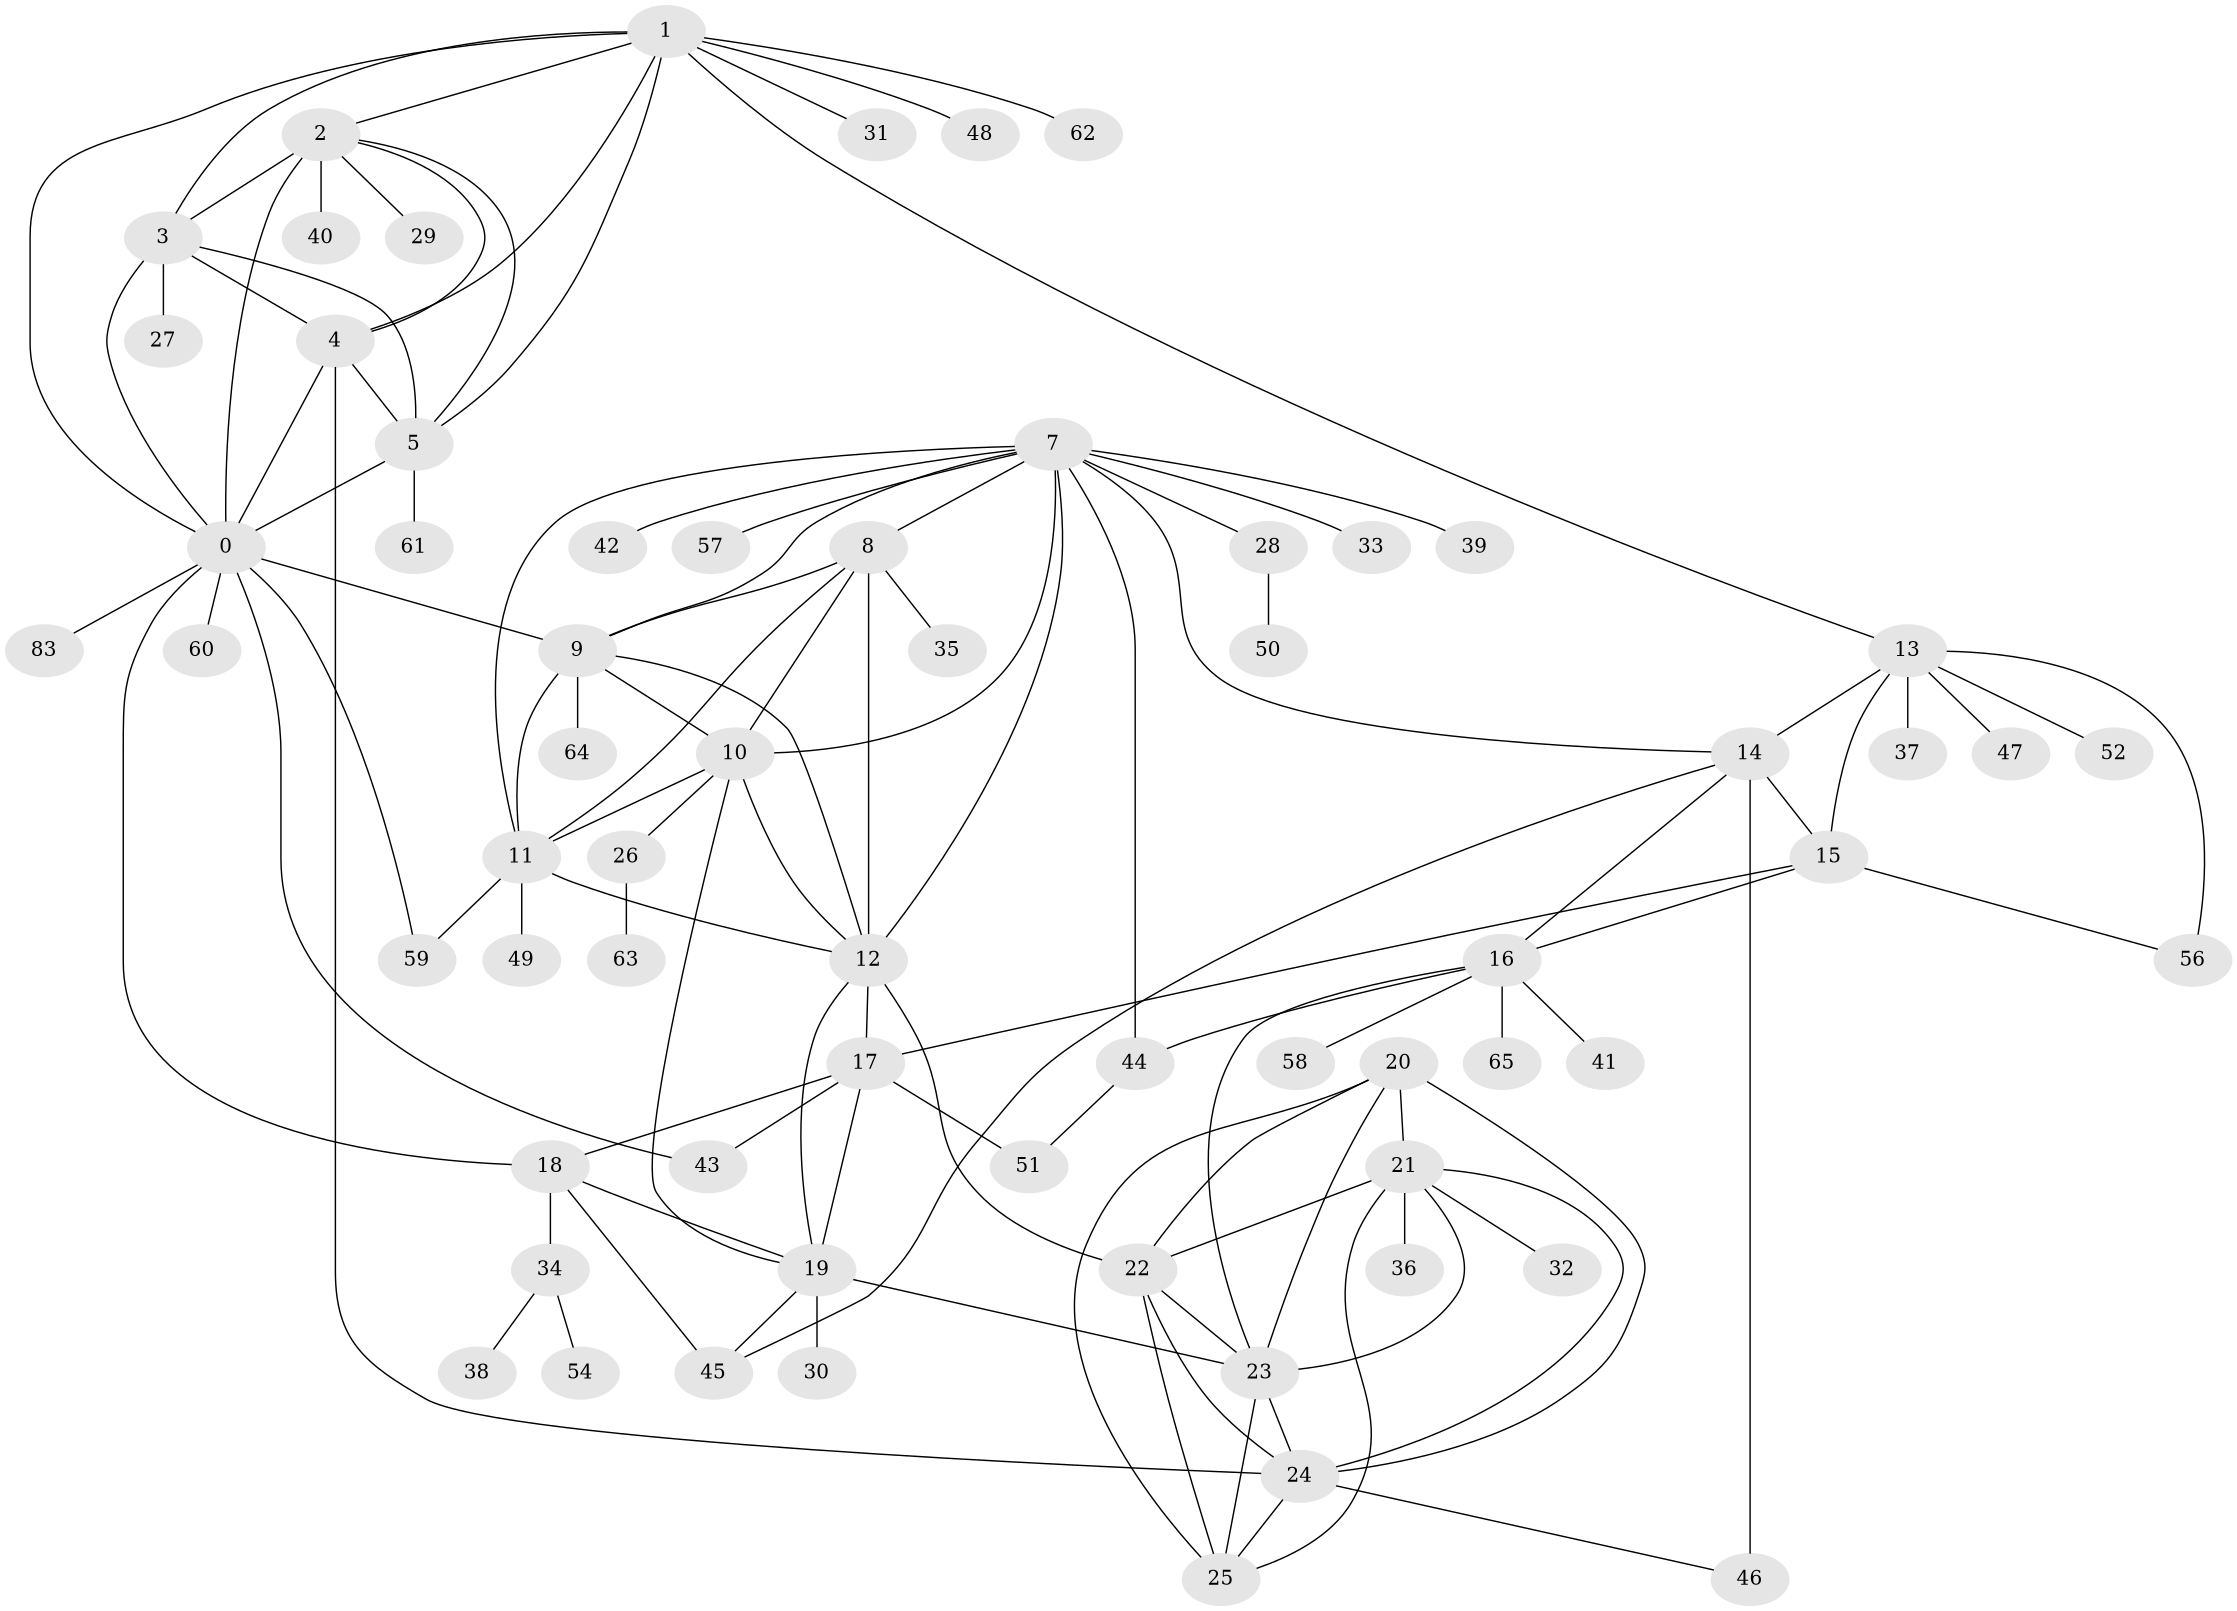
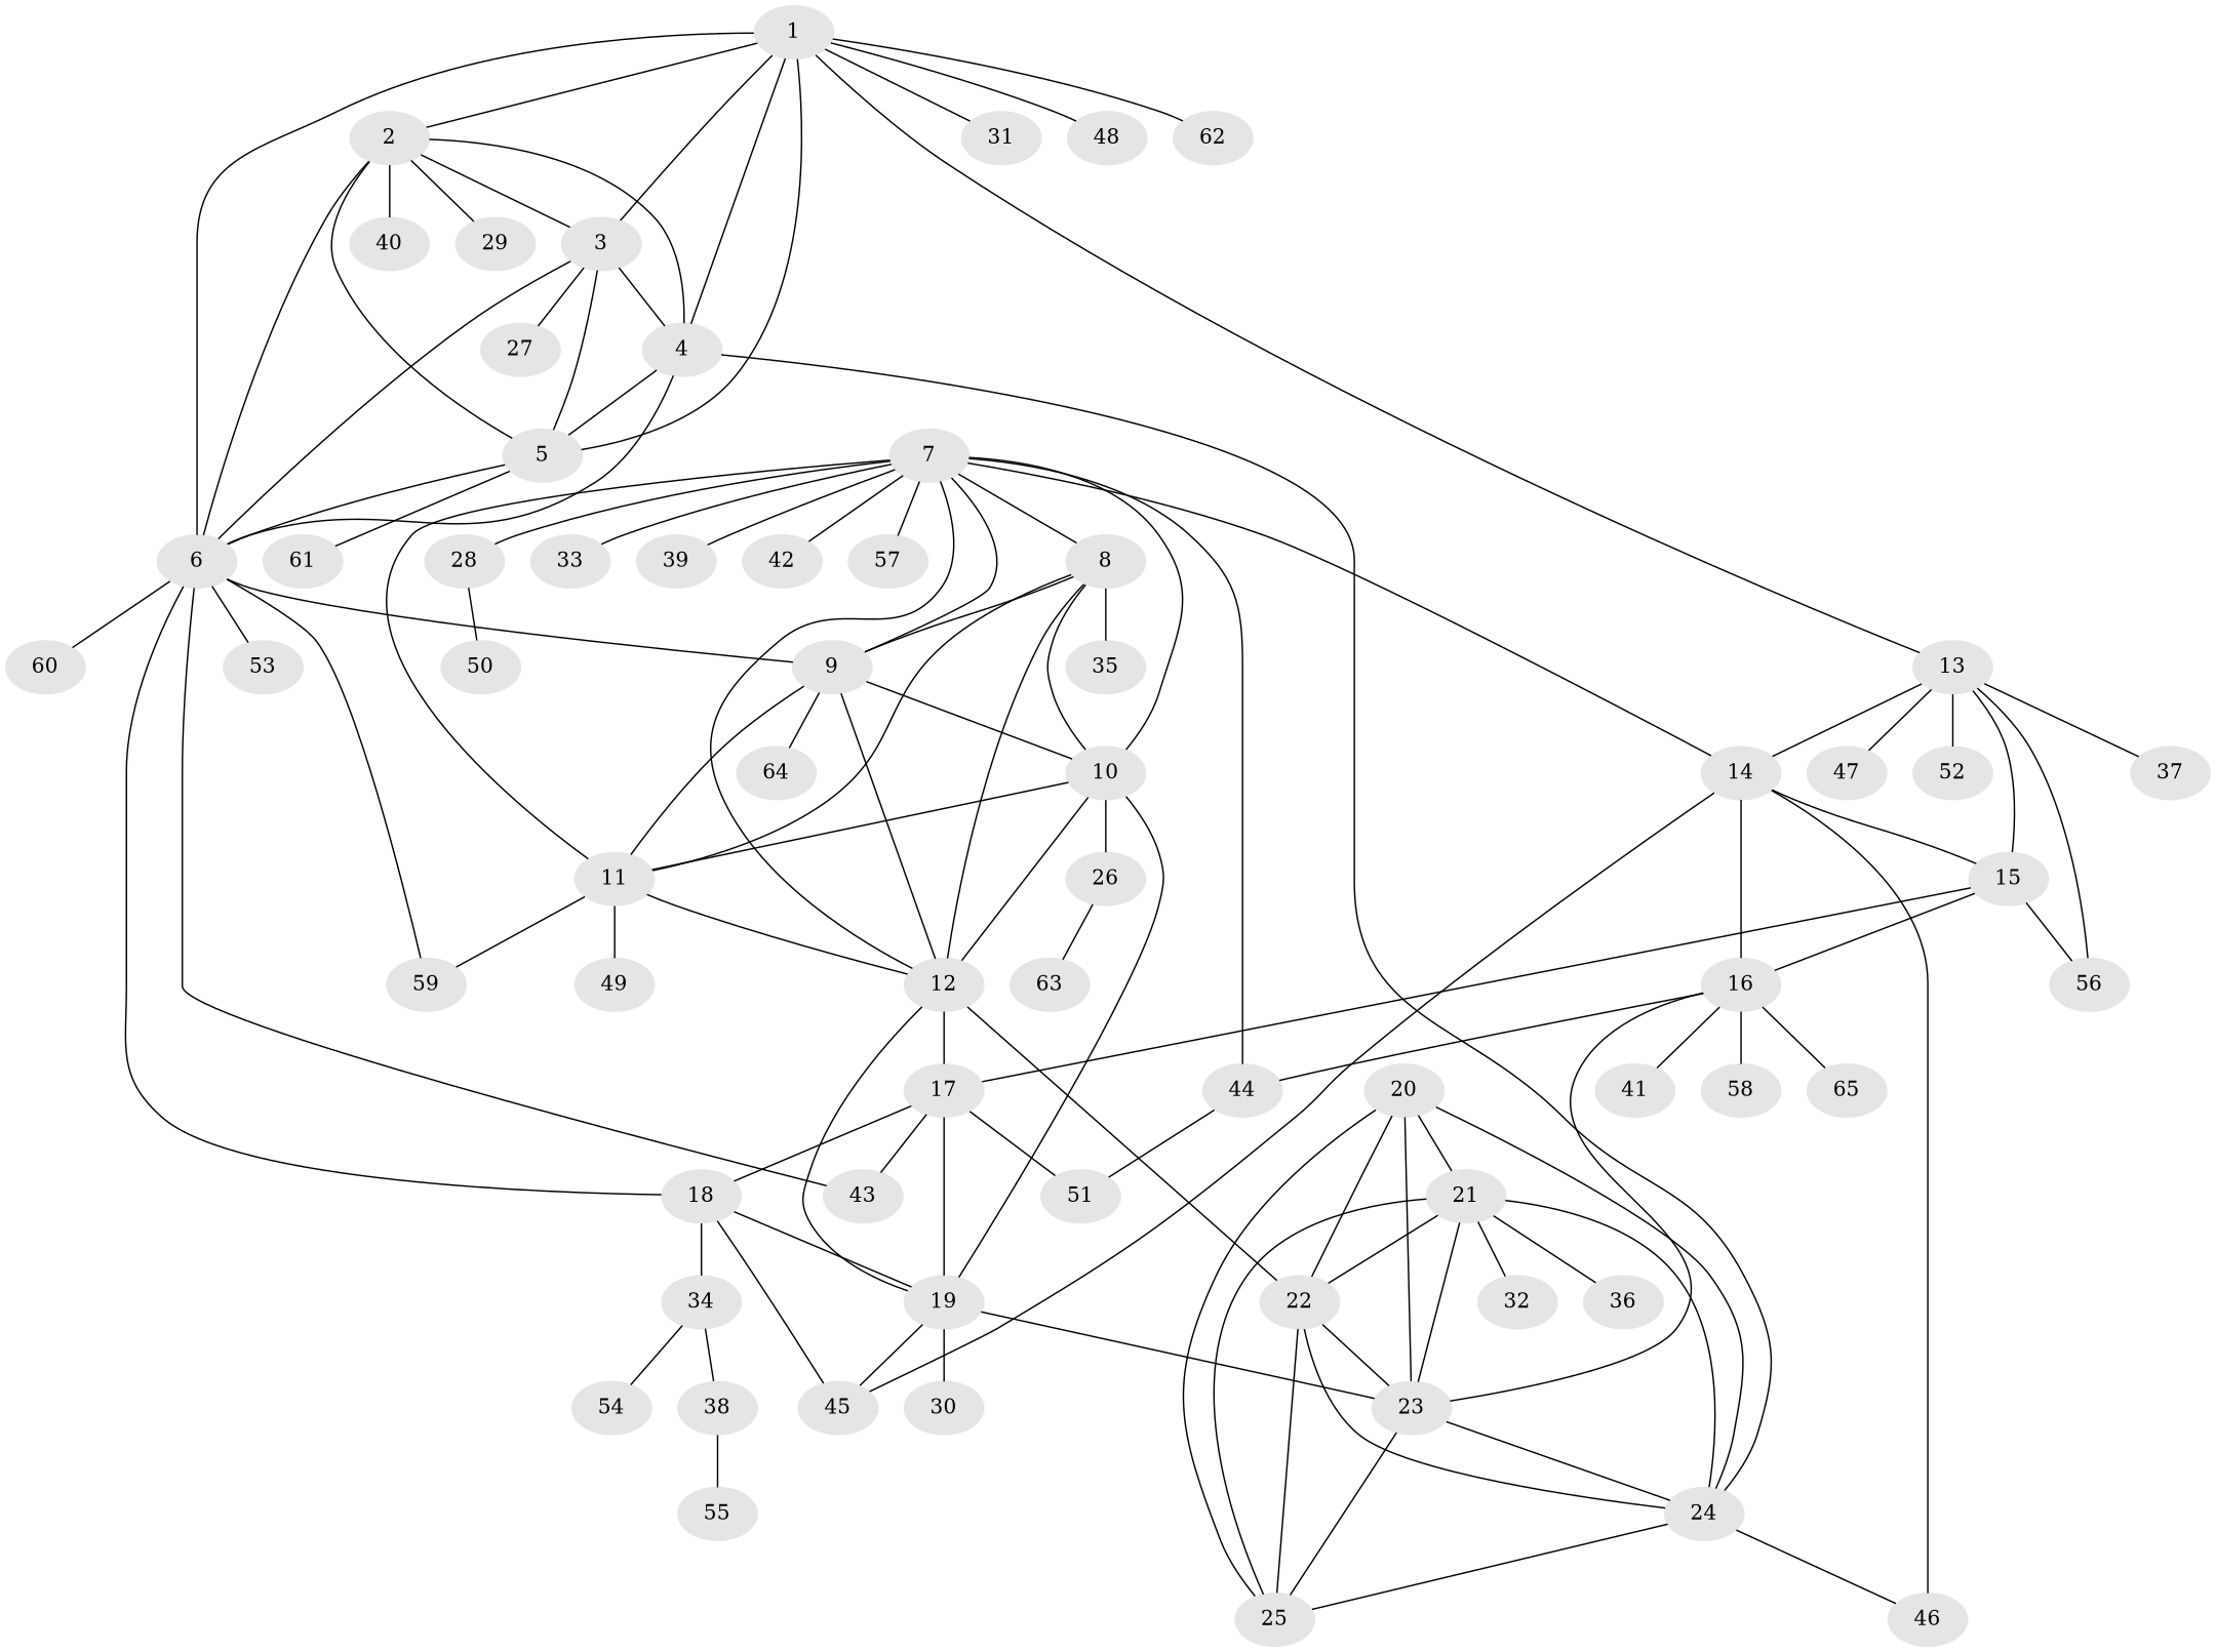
  graph {
    node [color=gray90 style=filled]
    edge [weight=1.0]
    1
    2
    3
    4
    5
-   6 [label=0]
+   6
    13
    31
    48
    62
    29
    40
    27
    24
    61
    9
    18
    43
-   53 [label=83]
+   53
    59
    60
    14
    15
    37
    47
    52
    56
    46
    25
    10
    11
    12
    64
    19
    45
    34
    7
    8
    28
    33
    39
    42
    44
    57
    35
    26
    49
    17
    22
    16
    50
    51
    23
    30
    63
    41
    58
    65
    38
    54
    20
    21
    32
    36
+   55
    1 -- 2
    1 -- 3
    1 -- 4
    1 -- 5
    1 -- 6
    1 -- 13
    1 -- 31
    1 -- 48
    1 -- 62
    2 -- 3
    2 -- 4
    2 -- 5
    2 -- 6
    2 -- 29
    2 -- 40 [weight=4.0]
    3 -- 4
    3 -- 5
    3 -- 6
    3 -- 27
    4 -- 5
    4 -- 6
    4 -- 24
    5 -- 6
    5 -- 61
    6 -- 9
    6 -- 18
    6 -- 43
    6 -- 53
    6 -- 59
    6 -- 60
    13 -- 14 [weight=3.0]
    13 -- 15 [weight=3.0]
    13 -- 37
    13 -- 47
    13 -- 52 [weight=3.0]
    13 -- 56 [weight=3.0]
    24 -- 46
    24 -- 25
    9 -- 10
    9 -- 11
    9 -- 12
    9 -- 64
    18 -- 19
    18 -- 45
    18 -- 34
    14 -- 15
    14 -- 46 [weight=3.0]
    14 -- 45
    14 -- 16
    15 -- 56 [weight=2.0]
    15 -- 17
    15 -- 16
    10 -- 11
    10 -- 12
    10 -- 19
    10 -- 26 [weight=6.0]
    11 -- 59
    11 -- 12
    11 -- 49
    12 -- 19
    12 -- 17
    12 -- 22
    19 -- 45
    19 -- 23
    19 -- 30 [weight=2.0]
    34 -- 38
    34 -- 54
    7 -- 9
    7 -- 14
    7 -- 10
    7 -- 11
    7 -- 12
    7 -- 8
    7 -- 28
    7 -- 33
    7 -- 39
    7 -- 42
    7 -- 44
    7 -- 57
    8 -- 9
    8 -- 10
    8 -- 11
    8 -- 12 [weight=4.0]
    8 -- 35
    28 -- 50
    44 -- 51
    26 -- 63
    17 -- 18 [weight=4.0]
    17 -- 43
    17 -- 19 [weight=4.0]
    17 -- 51 [weight=4.0]
    22 -- 24
    22 -- 25
    22 -- 23 [weight=2.0]
    16 -- 44
    16 -- 23
    16 -- 41
    16 -- 58
    16 -- 65
    23 -- 24
    23 -- 25
+   38 -- 55 [weight=2.0]
    20 -- 24
    20 -- 25
    20 -- 22
    20 -- 23
    20 -- 21
    21 -- 24
    21 -- 25
    21 -- 22
    21 -- 23
    21 -- 32
    21 -- 36
  }
